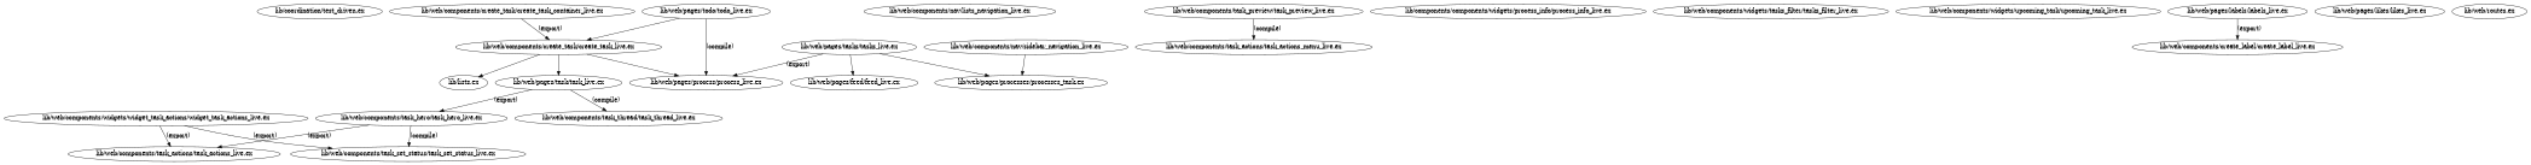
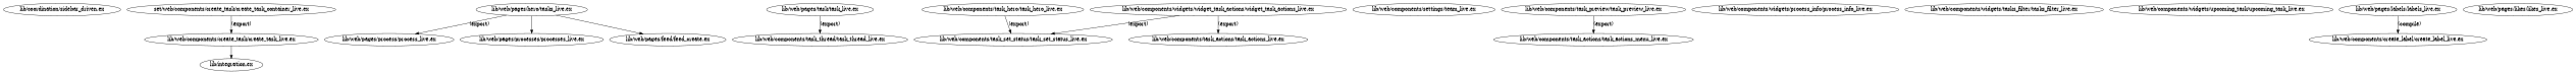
  digraph {
-   "lib/coordination/test_driven.ex"
-   "lib/web/components/create_task/create_task_container_live.ex"
+   "lib/coordination/test_driven.ex" [label="lib/coordination/sidebar_driven.ex"]
+   "lib/web/components/create_task/create_task_container_live.ex" [label="set/web/components/create_task/create_task_container_live.ex"]
    "lib/web/components/create_task/create_task_live.ex"
-   "lib/integration.ex" [label="lib/lists.ex"]
+   "lib/integration.ex"
    "lib/web/pages/process/process_live.ex"
    "lib/web/pages/task/task_live.ex"
    "lib/web/components/task_hero/task_hero_live.ex"
    "lib/web/components/task_thread/task_thread_live.ex"
    "lib/web/components/task_actions/task_actions_live.ex"
    "lib/web/components/task_set_status/task_set_status_live.ex"
-   "lib/web/components/nav/lists_navigation_live.ex"
-   "lib/web/components/nav/sidebar_navigation_live.ex"
-   "lib/web/pages/processes/processes_live.ex" [label="lib/web/pages/processes/processes_task.ex"]
+   "lib/web/pages/processes/processes_live.ex"
+   "lib/web/components/settings/team_live.ex"
    "lib/web/components/task_preview/task_preview_live.ex"
    "lib/web/components/task_actions/task_actions_menu_live.ex"
-   "lib/web/components/widgets/process_info/process_info_live.ex" [label="lib/components/components/widgets/process_info/process_info_live.ex"]
+   "lib/web/components/widgets/process_info/process_info_live.ex"
    "lib/web/components/widgets/tasks_filter/tasks_filter_live.ex"
    "lib/web/components/widgets/upcoming_task/upcoming_task_live.ex"
    "lib/web/components/widgets/widget_task_actions/widget_task_actions_live.ex"
    "lib/web/pages/labels/labels_live.ex"
    "lib/web/components/create_label/create_label_live.ex"
    "lib/web/pages/likes/likes_live.ex"
-   "lib/web/pages/tasks/tasks_live.ex"
-   "lib/web/pages/feed/feed_live.ex"
-   "lib/web/pages/todo/todo_live.ex"
-   "lib/web/routes.ex"
+   "lib/web/pages/tasks/tasks_live.ex" [label="lib/web/pages/hero/tasks_live.ex"]
+   "lib/web/pages/feed/feed_live.ex" [label="lib/web/pages/feed/feed_create.ex"]
    "lib/web/components/create_task/create_task_container_live.ex" -> "lib/web/components/create_task/create_task_live.ex" [label="(export)"]
    "lib/web/components/create_task/create_task_live.ex" -> "lib/integration.ex"
-   "lib/web/components/create_task/create_task_live.ex" -> "lib/web/pages/process/process_live.ex"
-   "lib/web/components/create_task/create_task_live.ex" -> "lib/web/pages/task/task_live.ex"
-   "lib/web/pages/task/task_live.ex" -> "lib/web/components/task_hero/task_hero_live.ex" [label="(export)"]
-   "lib/web/pages/task/task_live.ex" -> "lib/web/components/task_thread/task_thread_live.ex" [label="(compile)"]
-   "lib/web/components/task_hero/task_hero_live.ex" -> "lib/web/components/task_actions/task_actions_live.ex" [label="(export)"]
-   "lib/web/components/task_hero/task_hero_live.ex" -> "lib/web/components/task_set_status/task_set_status_live.ex" [label="(compile)"]
-   "lib/web/components/nav/sidebar_navigation_live.ex" -> "lib/web/pages/processes/processes_live.ex"
-   "lib/web/components/task_preview/task_preview_live.ex" -> "lib/web/components/task_actions/task_actions_menu_live.ex" [label="(compile)"]
+   "lib/web/pages/task/task_live.ex" -> "lib/web/components/task_thread/task_thread_live.ex" [label="(export)"]
+   "lib/web/components/task_hero/task_hero_live.ex" -> "lib/web/components/task_set_status/task_set_status_live.ex" [label="(export)"]
+   "lib/web/components/task_preview/task_preview_live.ex" -> "lib/web/components/task_actions/task_actions_menu_live.ex" [label="(export)"]
    "lib/web/components/widgets/widget_task_actions/widget_task_actions_live.ex" -> "lib/web/components/task_actions/task_actions_live.ex" [label="(export)"]
    "lib/web/components/widgets/widget_task_actions/widget_task_actions_live.ex" -> "lib/web/components/task_set_status/task_set_status_live.ex" [label="(export)"]
-   "lib/web/pages/labels/labels_live.ex" -> "lib/web/components/create_label/create_label_live.ex" [label="(export)"]
+   "lib/web/pages/labels/labels_live.ex" -> "lib/web/components/create_label/create_label_live.ex" [label="(compile)"]
    "lib/web/pages/tasks/tasks_live.ex" -> "lib/web/pages/process/process_live.ex" [label="(export)"]
    "lib/web/pages/tasks/tasks_live.ex" -> "lib/web/pages/processes/processes_live.ex"
    "lib/web/pages/tasks/tasks_live.ex" -> "lib/web/pages/feed/feed_live.ex"
-   "lib/web/pages/todo/todo_live.ex" -> "lib/web/components/create_task/create_task_live.ex"
-   "lib/web/pages/todo/todo_live.ex" -> "lib/web/pages/process/process_live.ex" [label="(compile)"]
  }
